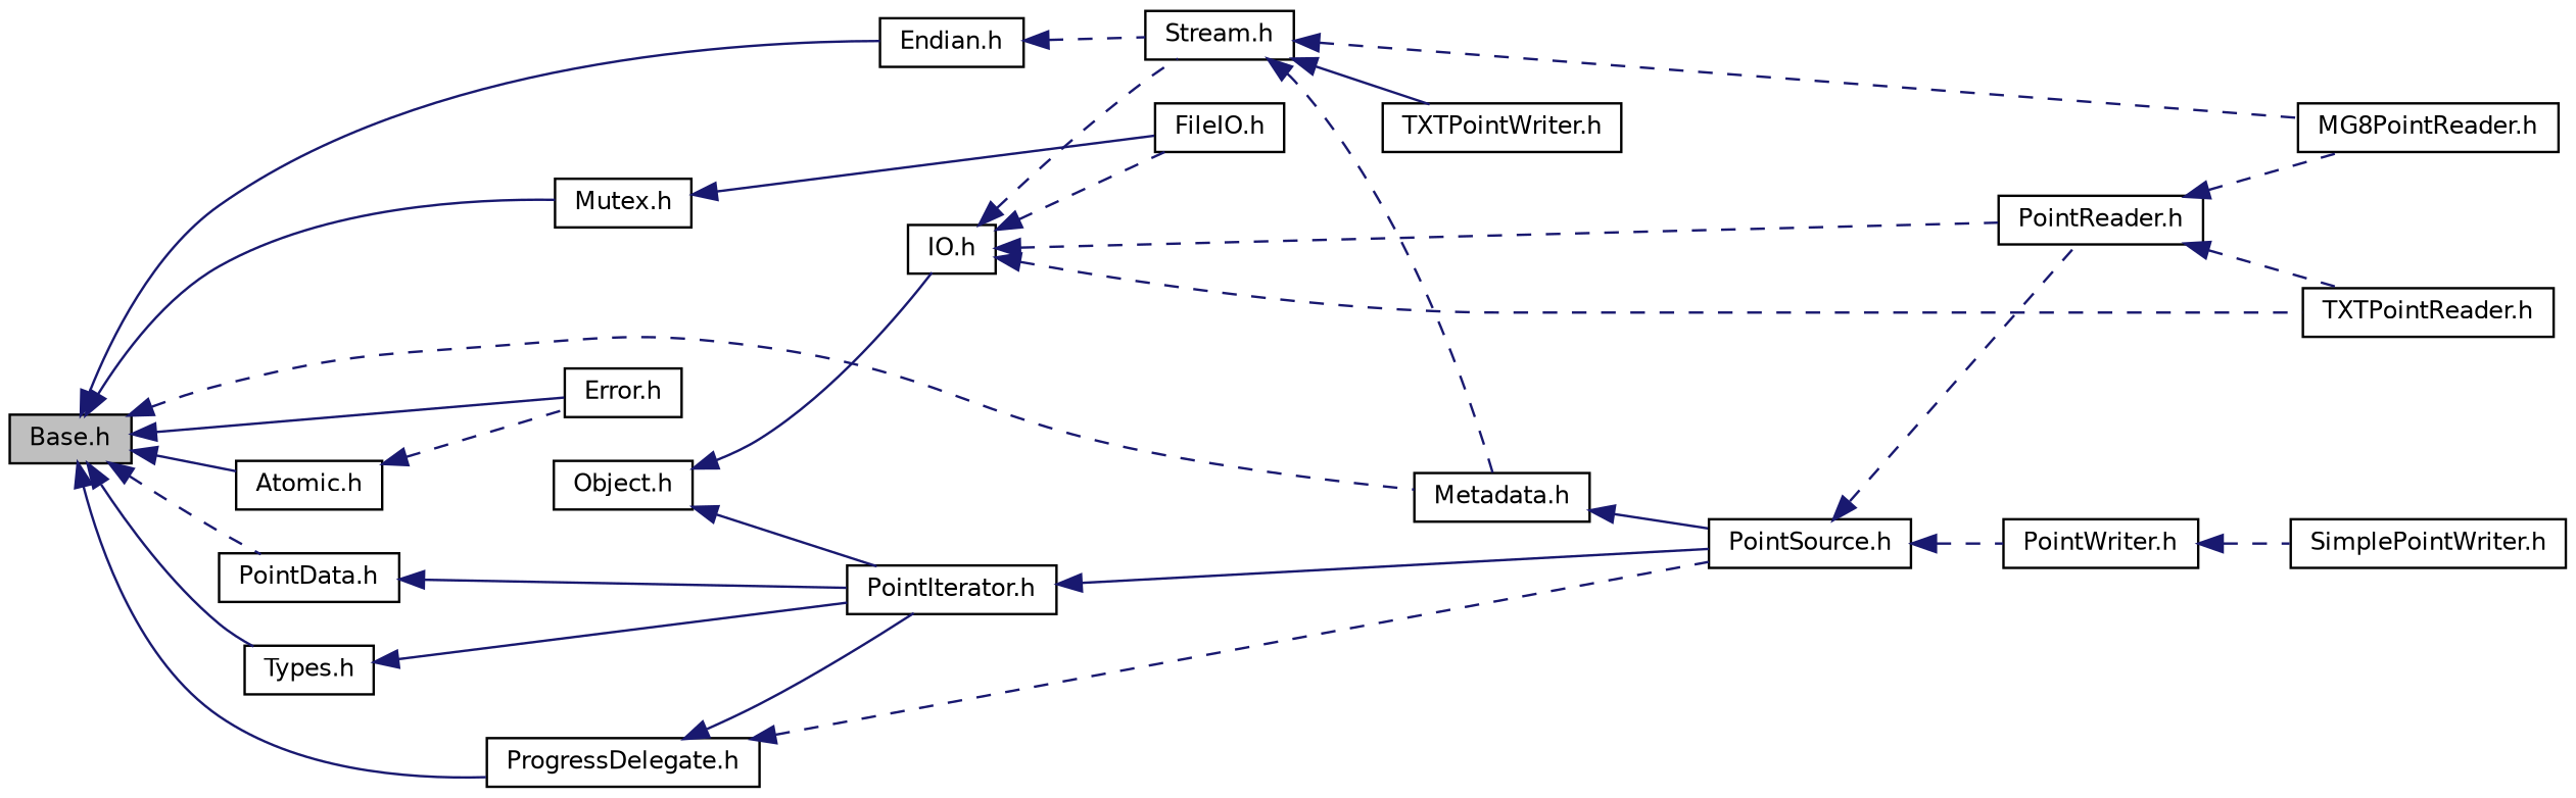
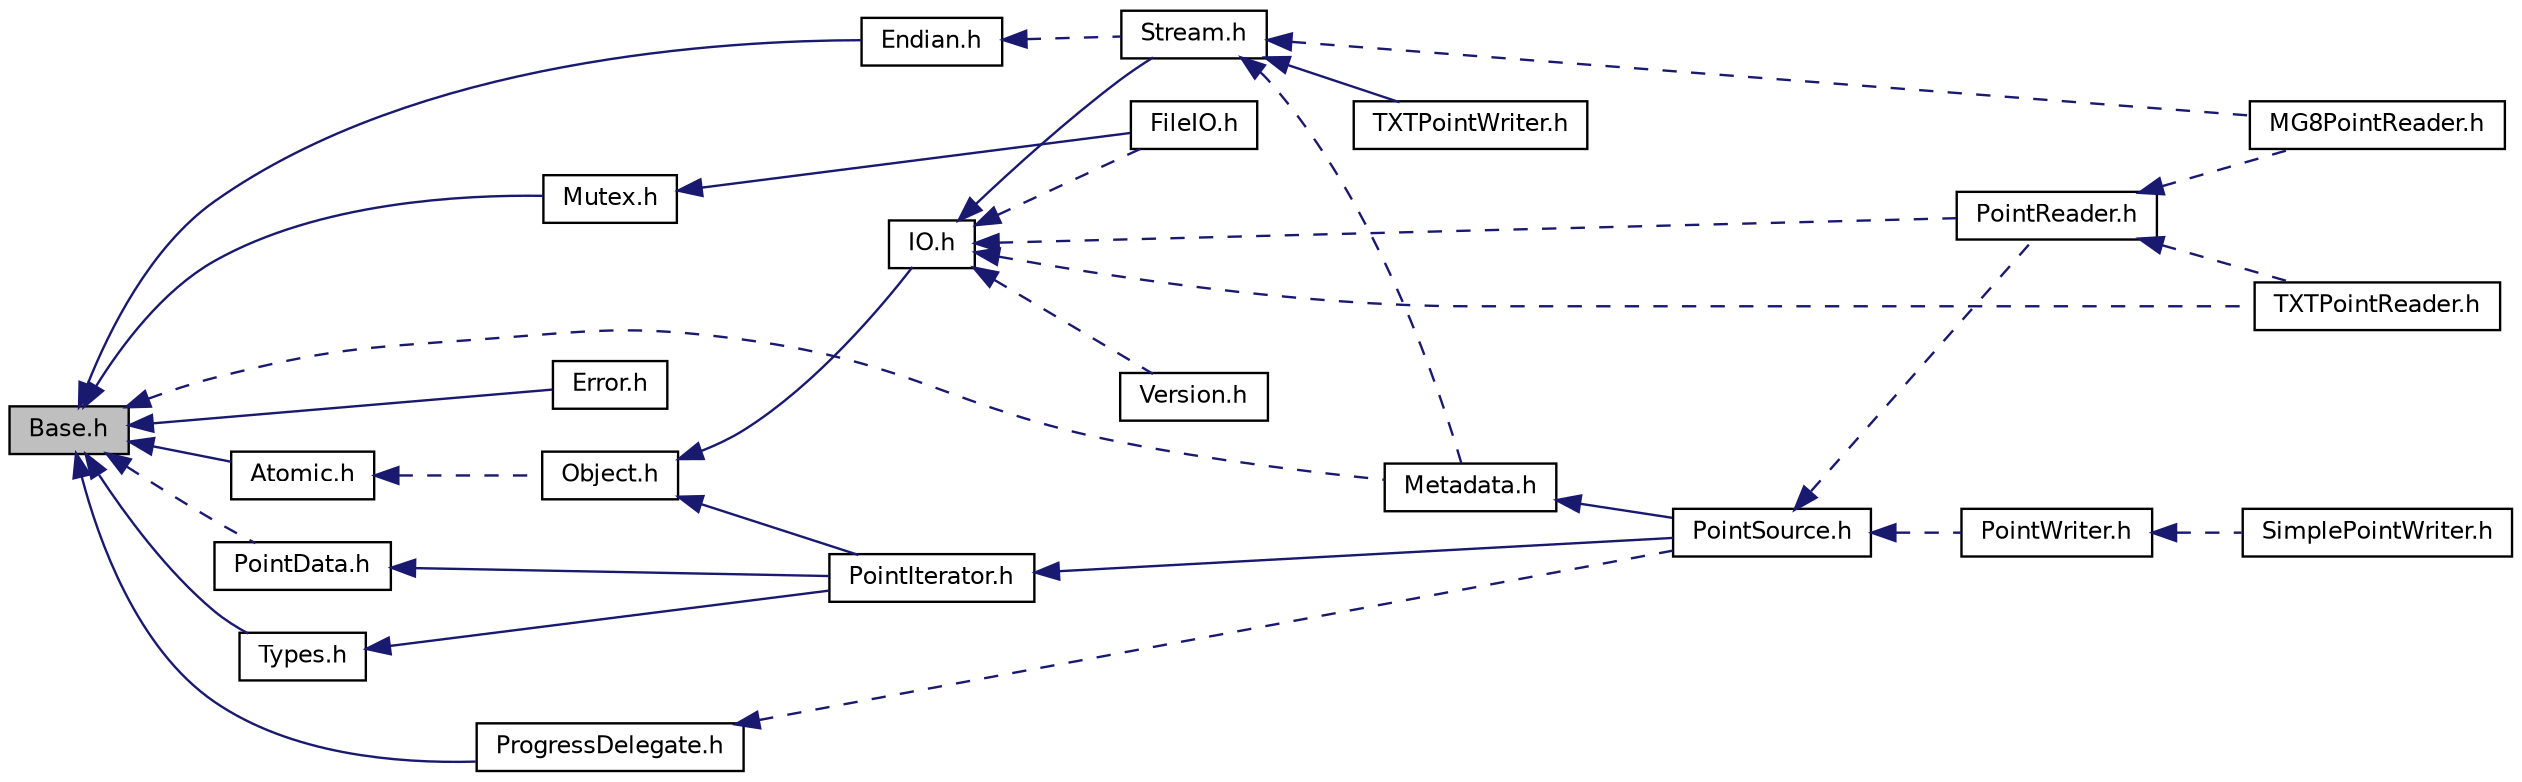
  digraph {
    rankdir=LR
    node [color=black fontname=Helvetica fontsize=10 shape=record]
    edge [color=midnightblue dir=back fontname=Helvetica fontsize=10 labelfontname=Helvetica labelfontsize=10 style=dashed]
    n1 [fillcolor=grey75 fontcolor=black height=0.2 label="Base.h" style=filled width=0.4]
    n2 [height=0.2 label="Atomic.h" width=0.4]
    n3 [height=0.2 label="Metadata.h" width=0.4]
    n4 [height=0.2 label="Endian.h" width=0.4]
    n5 [height=0.2 label="Error.h" width=0.4]
    n6 [height=0.2 label="Mutex.h" width=0.4]
    n7 [height=0.2 label="PointData.h" width=0.4]
    n8 [height=0.2 label="ProgressDelegate.h" width=0.4]
    n9 [height=0.2 label="Types.h" width=0.4]
    n10 [height=0.2 label="Object.h" width=0.4]
    n11 [height=0.2 label="PointSource.h" width=0.4]
    n12 [height=0.2 label="Stream.h" width=0.4]
    n13 [height=0.2 label="FileIO.h" width=0.4]
    n14 [height=0.2 label="PointIterator.h" width=0.4]
    n15 [height=0.2 label="IO.h" width=0.4]
    n16 [height=0.2 label="PointReader.h" width=0.4]
    n17 [height=0.2 label="TXTPointReader.h" width=0.4]
+   n18 [height=0.2 label="Version.h" width=0.4]
    n19 [height=0.2 label="MG8PointReader.h" width=0.4]
    n20 [height=0.2 label="TXTPointWriter.h" width=0.4]
    n21 [height=0.2 label="PointWriter.h" width=0.4]
    n22 [height=0.2 label="SimplePointWriter.h" width=0.4]
    n1 -> n2 [style=solid]
    n1 -> n3
    n1 -> n4 [style=solid]
    n1 -> n5 [style=solid]
    n1 -> n6 [style=solid]
    n1 -> n7
    n1 -> n8 [style=solid]
    n1 -> n9 [style=solid]
-   n2 -> n5
+   n2 -> n10
    n3 -> n11 [style=solid]
    n4 -> n12
    n6 -> n13 [style=solid]
    n7 -> n14 [style=solid]
    n8 -> n11
-   n8 -> n14 [style=solid]
    n9 -> n14 [style=solid]
    n10 -> n14 [style=solid]
    n10 -> n15 [style=solid]
    n11 -> n16
    n11 -> n21
    n12 -> n3
    n12 -> n19
    n12 -> n20 [style=solid]
    n14 -> n11 [style=solid]
-   n15 -> n12
+   n15 -> n12 [style=solid]
    n15 -> n13
    n15 -> n16
    n15 -> n17
+   n15 -> n18
    n16 -> n17
    n16 -> n19
    n21 -> n22
  }
